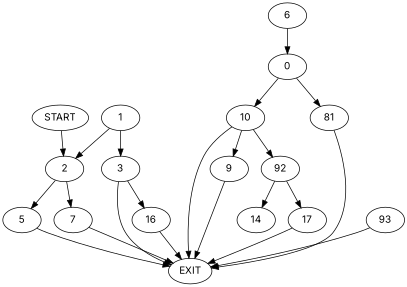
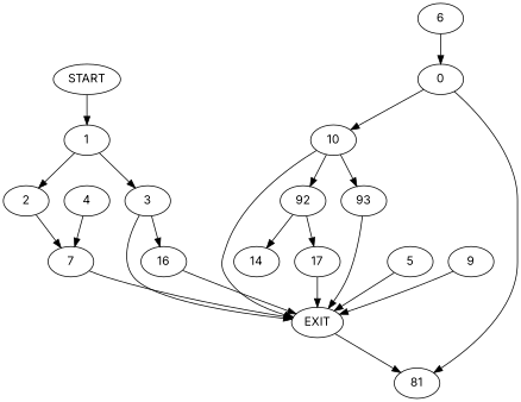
  digraph {
    fontname=Inter
    node [fontname=Inter]
    edge [fontname=Inter]
    n1 [label=START]
    1
    2
    3
    n5 [label=EXIT]
    16
    5
    7
+   4
    n10 [label=0]
    6
    10
    n13 [label=81]
    9
    n15 [label=92]
    n16 [label=93]
    14
    n18 [label=17]
-   n1 -> 2
+   n1 -> 1
    1 -> 2
    1 -> 3
-   2 -> 5
    2 -> 7
    3 -> n5
    3 -> 16
    16 -> n5
    5 -> n5
    7 -> n5
+   4 -> 7
    n10 -> 10
    n10 -> n13
    6 -> n10
    10 -> n5
    10 -> n15
-   10 -> 9
-   n13 -> n5
+   10 -> n16
+   n5 -> n13
    9 -> n5
    n15 -> 14
    n15 -> n18
    n16 -> n5
    n18 -> n5
  }
